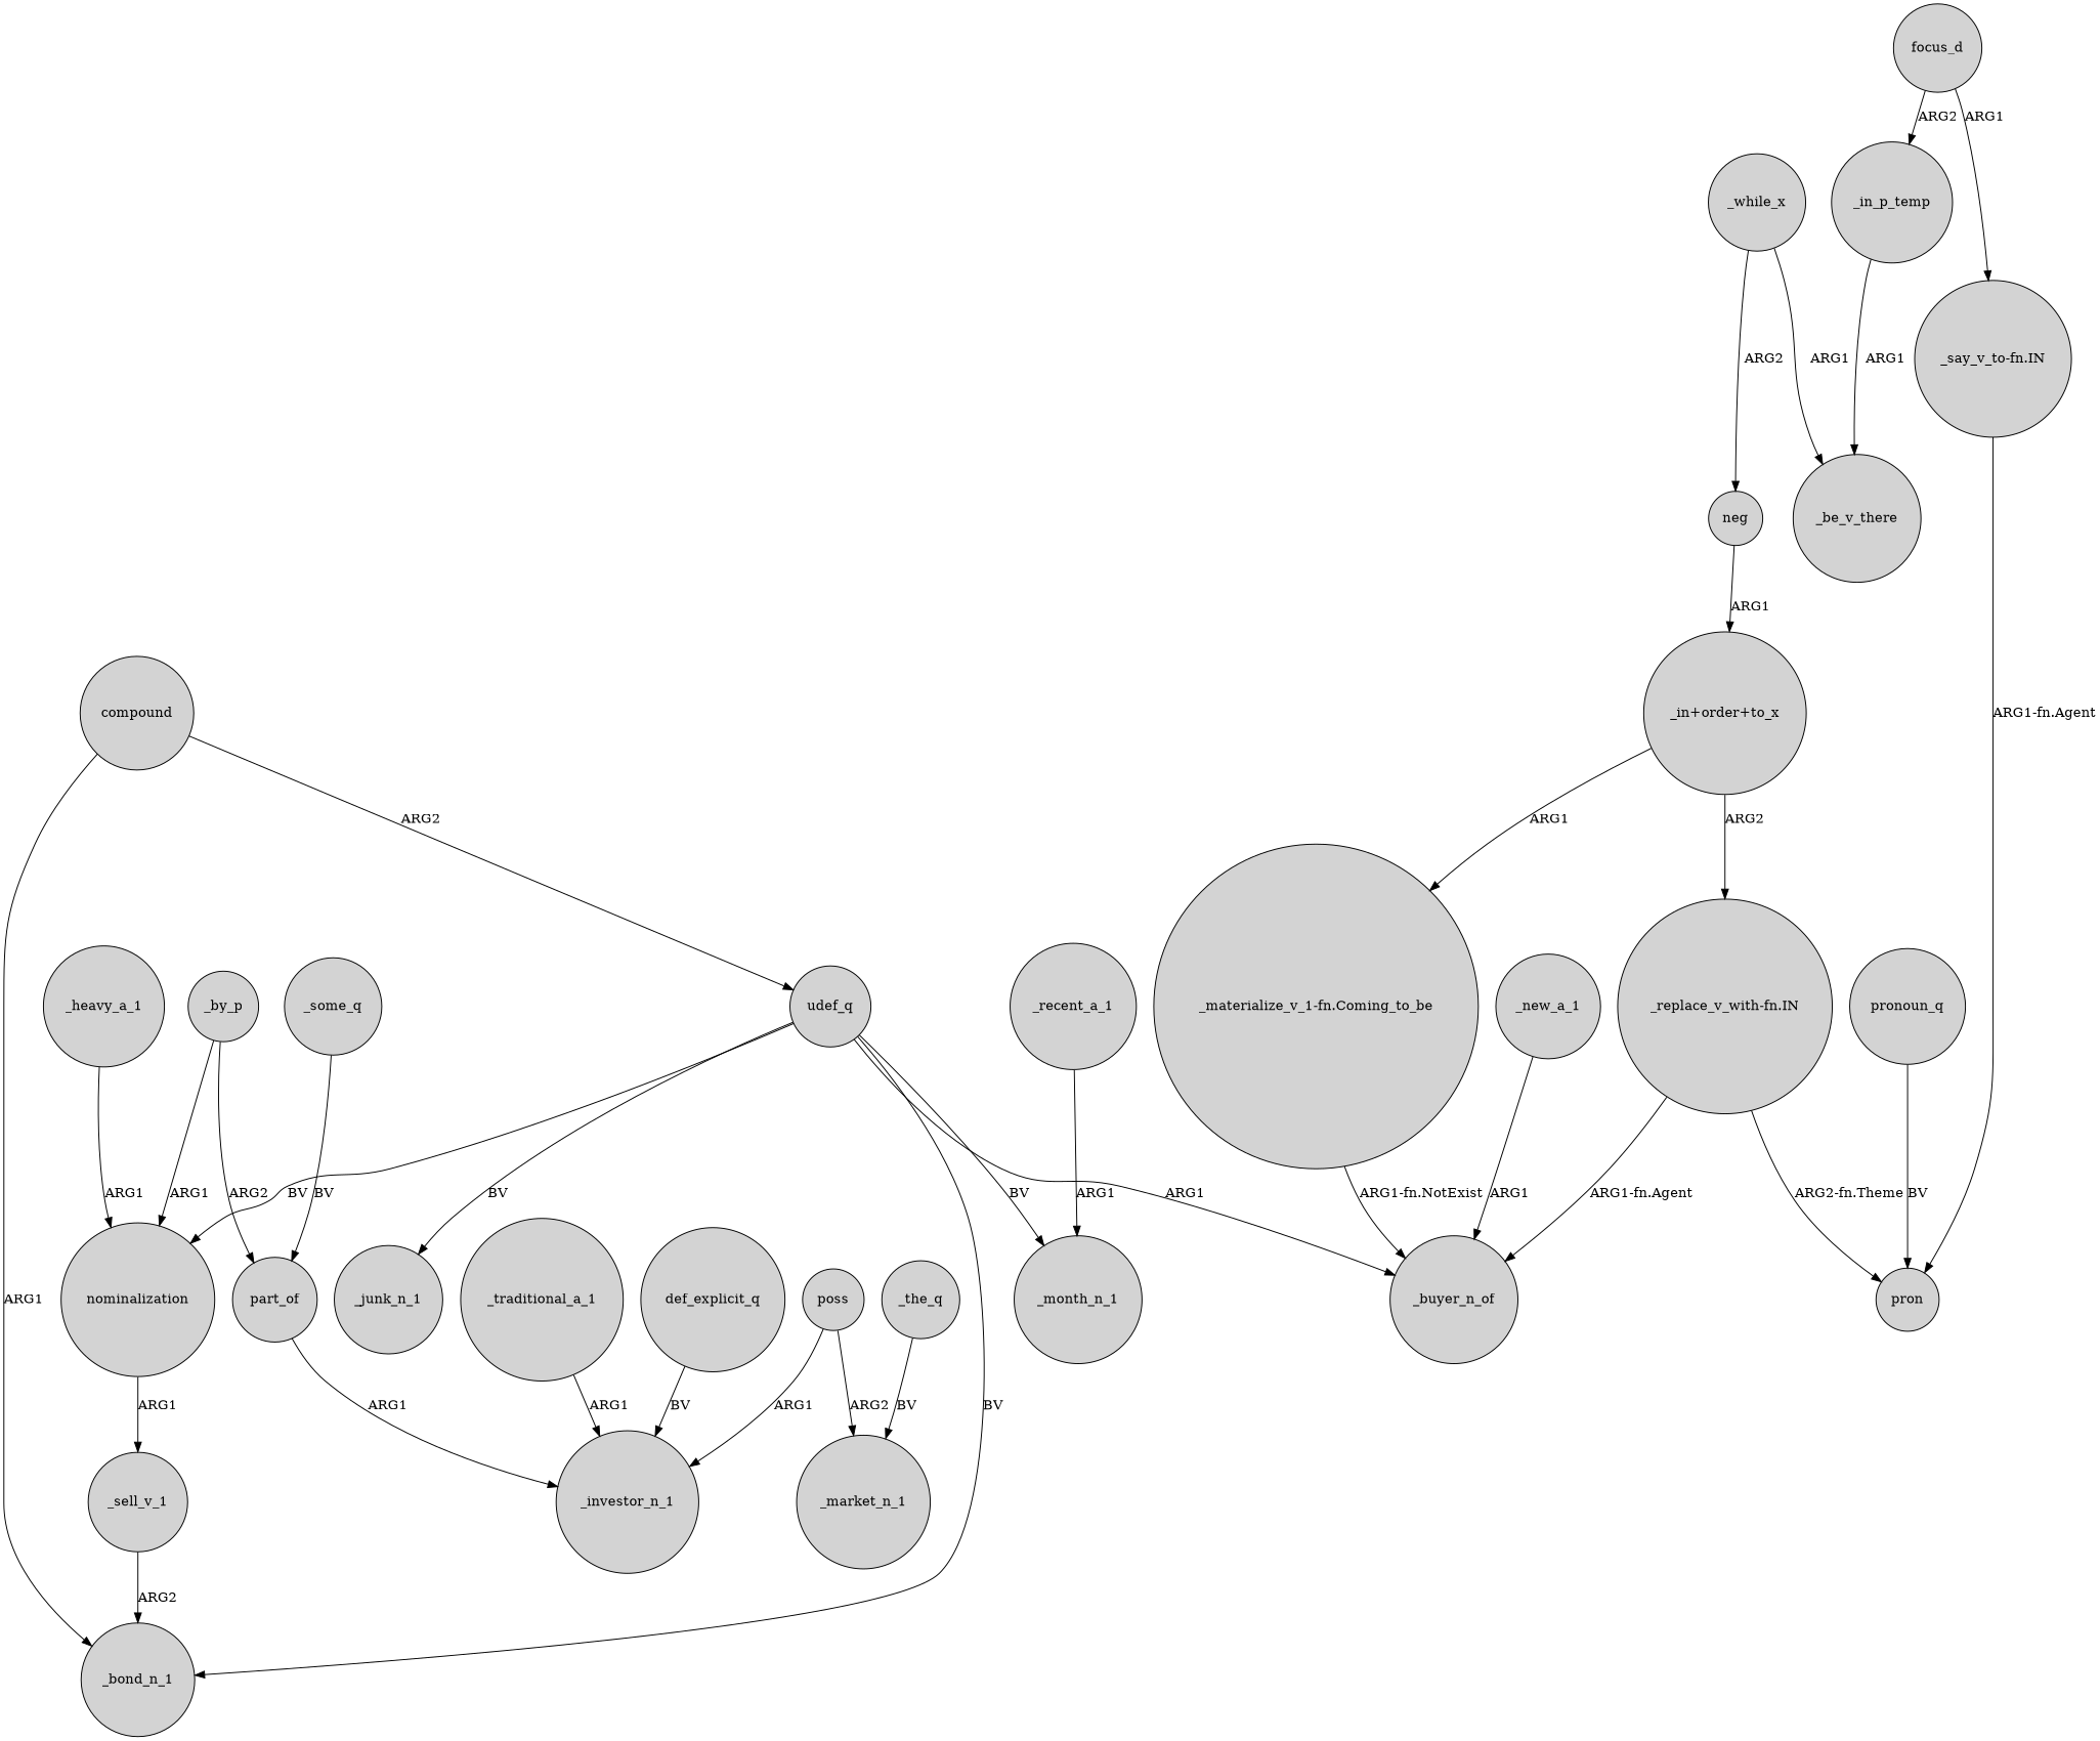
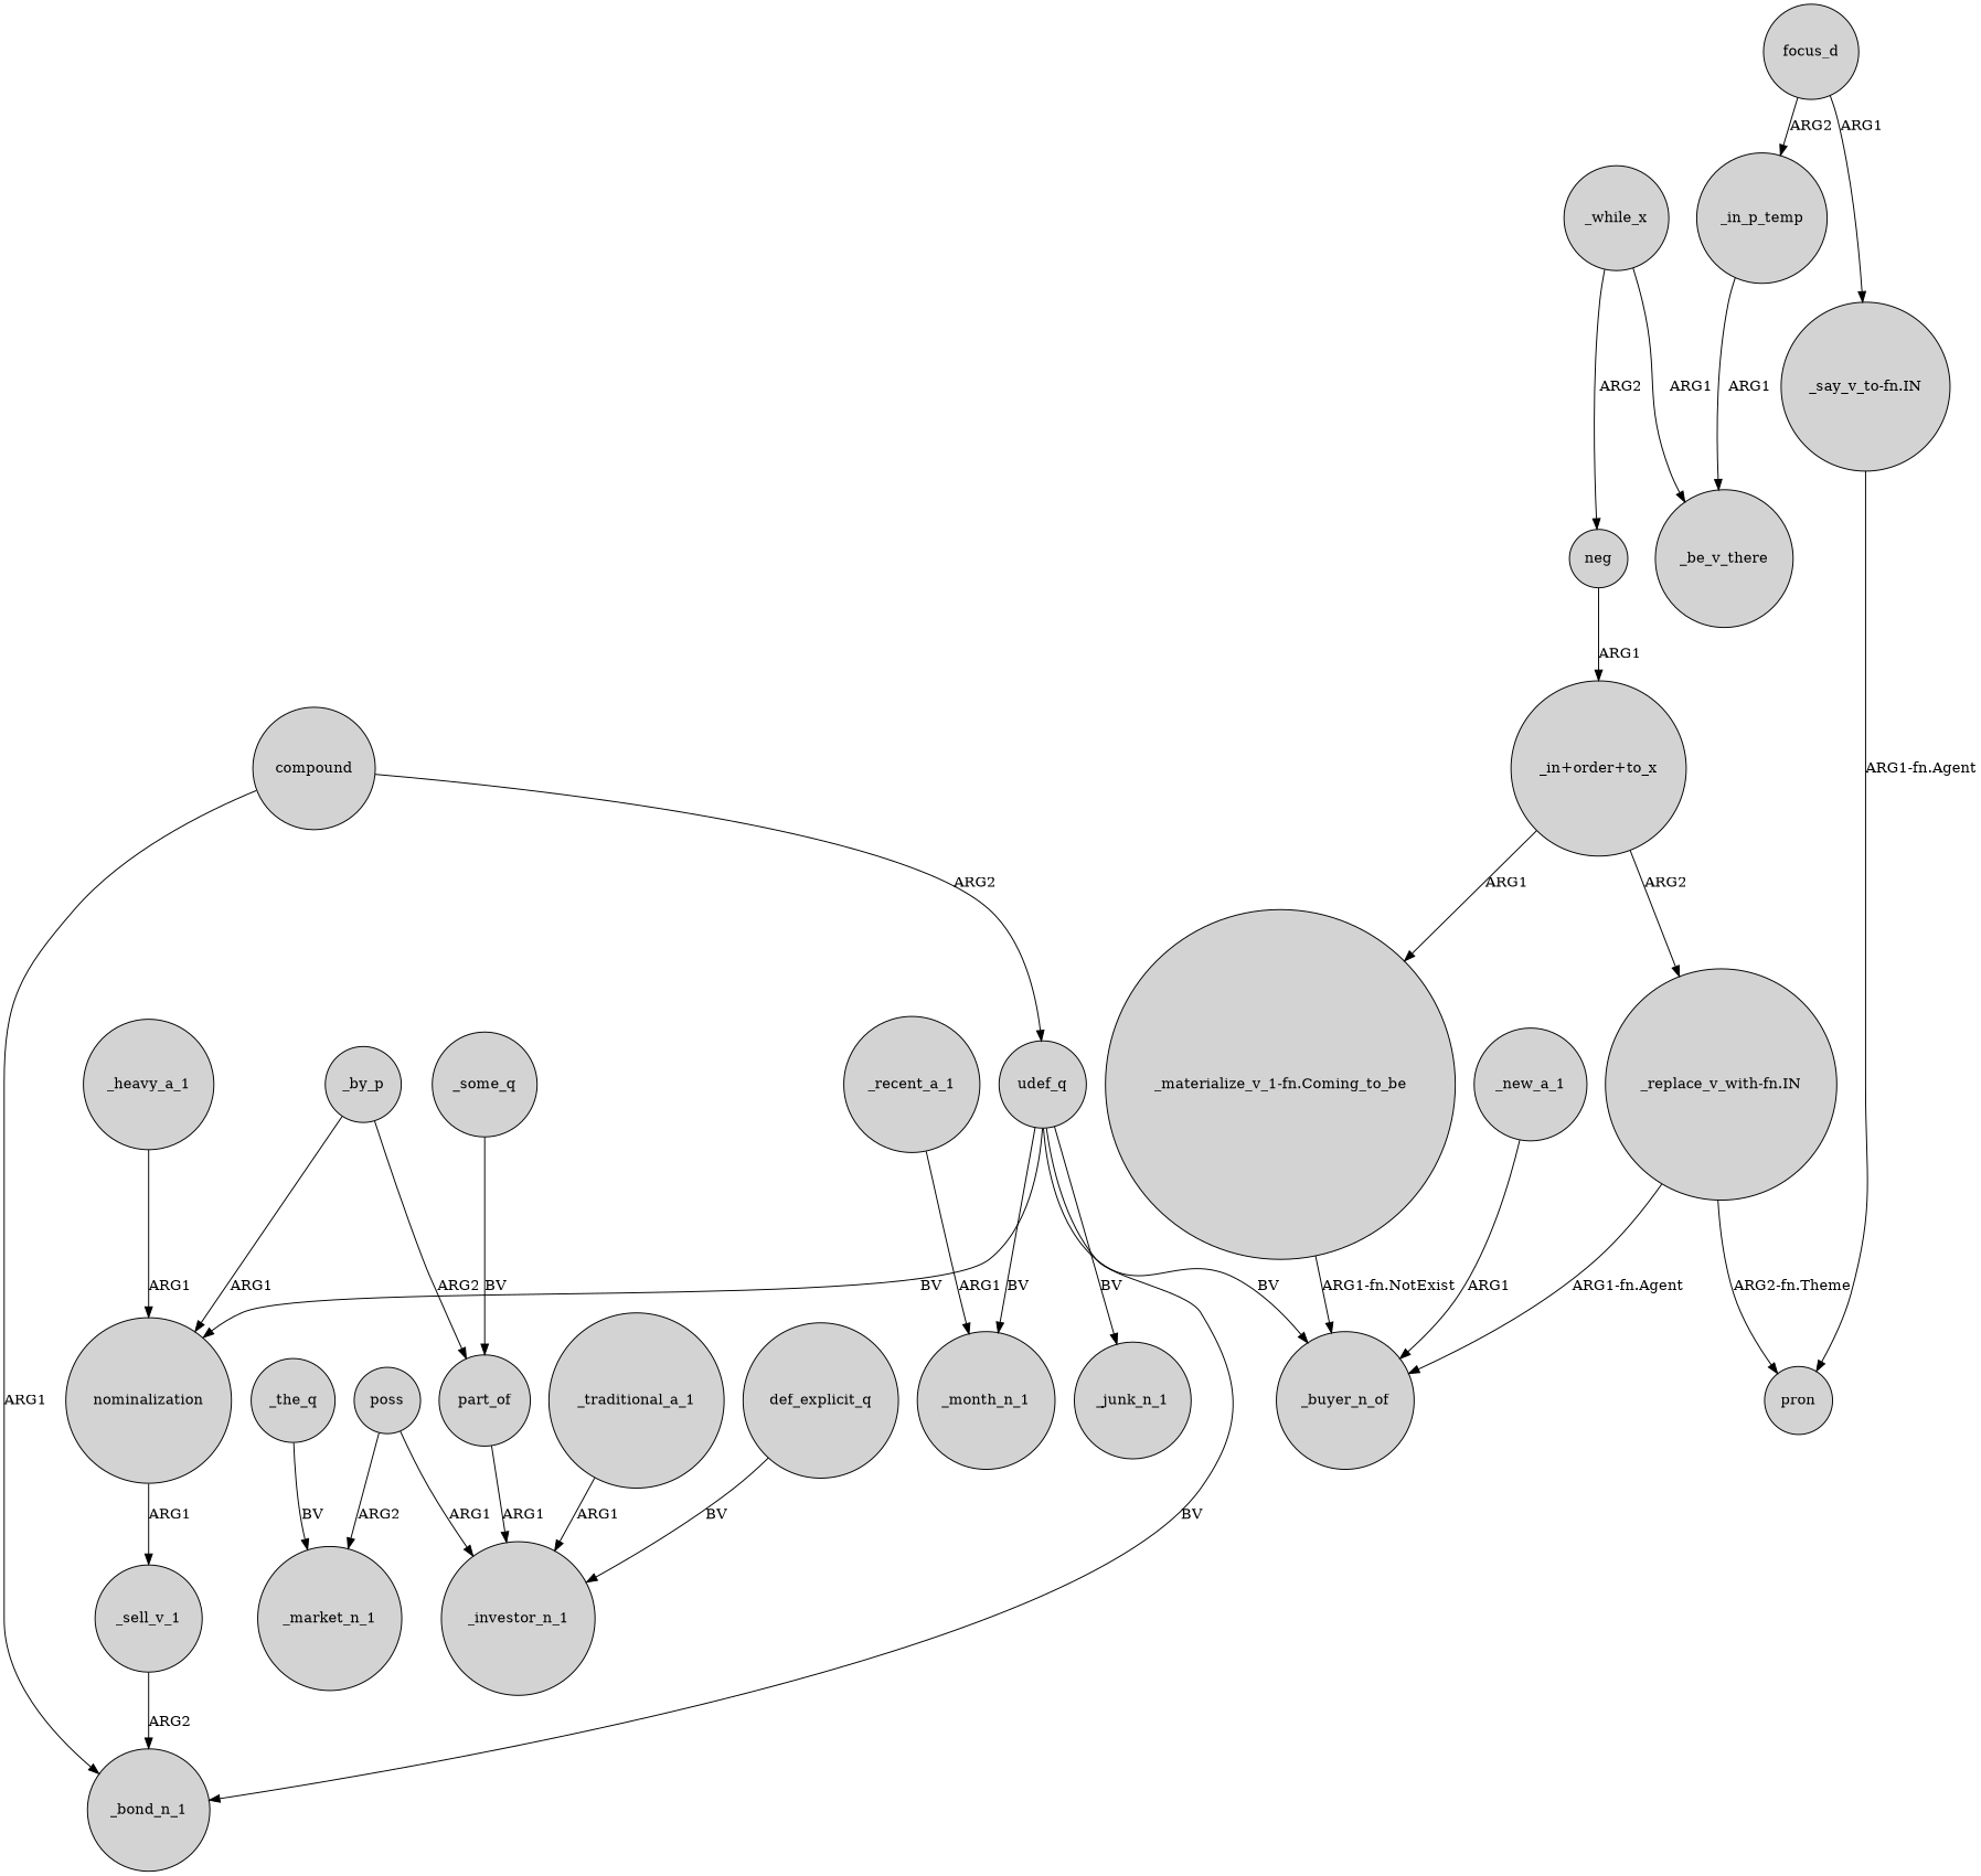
  digraph {
    node [shape=circle style=filled]
    _sell_v_1
    _bond_n_1
    nominalization
    focus_d
    _in_p_temp
    "_say_v_to-fn.IN"
    _be_v_there
    pron
    "_in+order+to_x"
    "_materialize_v_1-fn.Coming_to_be"
    "_replace_v_with-fn.IN"
    _buyer_n_of
    udef_q
    _month_n_1
    _junk_n_1
    _while_x
    neg
    compound
    _some_q
    part_of
    _investor_n_1
    _heavy_a_1
-   pronoun_q
    _by_p
    poss
    _market_n_1
    _new_a_1
    _traditional_a_1
    def_explicit_q
    _the_q
    _recent_a_1
    _sell_v_1 -> _bond_n_1 [label=ARG2]
    nominalization -> _sell_v_1 [label=ARG1]
    focus_d -> _in_p_temp [label=ARG2]
    focus_d -> "_say_v_to-fn.IN" [label=ARG1]
    _in_p_temp -> _be_v_there [label=ARG1]
    "_say_v_to-fn.IN" -> pron [label="ARG1-fn.Agent"]
    "_in+order+to_x" -> "_materialize_v_1-fn.Coming_to_be" [label=ARG1]
    "_in+order+to_x" -> "_replace_v_with-fn.IN" [label=ARG2]
    "_materialize_v_1-fn.Coming_to_be" -> _buyer_n_of [label="ARG1-fn.NotExist"]
    "_replace_v_with-fn.IN" -> pron [label="ARG2-fn.Theme"]
    "_replace_v_with-fn.IN" -> _buyer_n_of [label="ARG1-fn.Agent"]
    udef_q -> _bond_n_1 [label=BV]
    udef_q -> nominalization [label=BV]
-   udef_q -> _buyer_n_of [label=ARG1]
+   udef_q -> _buyer_n_of [label=BV]
    udef_q -> _month_n_1 [label=BV]
    udef_q -> _junk_n_1 [label=BV]
    _while_x -> _be_v_there [label=ARG1]
    _while_x -> neg [label=ARG2]
    neg -> "_in+order+to_x" [label=ARG1]
    compound -> _bond_n_1 [label=ARG1]
    compound -> udef_q [label=ARG2]
    _some_q -> part_of [label=BV]
    part_of -> _investor_n_1 [label=ARG1]
    _heavy_a_1 -> nominalization [label=ARG1]
-   pronoun_q -> pron [label=BV]
    _by_p -> nominalization [label=ARG1]
    _by_p -> part_of [label=ARG2]
    poss -> _investor_n_1 [label=ARG1]
    poss -> _market_n_1 [label=ARG2]
    _new_a_1 -> _buyer_n_of [label=ARG1]
    _traditional_a_1 -> _investor_n_1 [label=ARG1]
    def_explicit_q -> _investor_n_1 [label=BV]
    _the_q -> _market_n_1 [label=BV]
    _recent_a_1 -> _month_n_1 [label=ARG1]
  }
